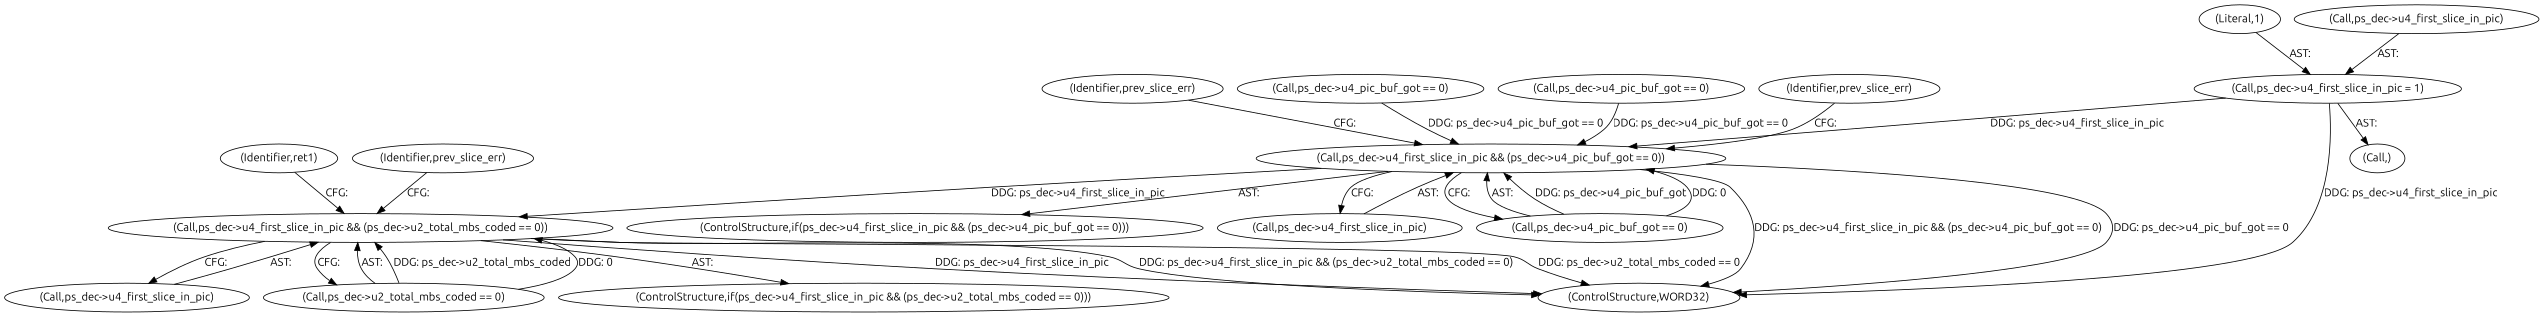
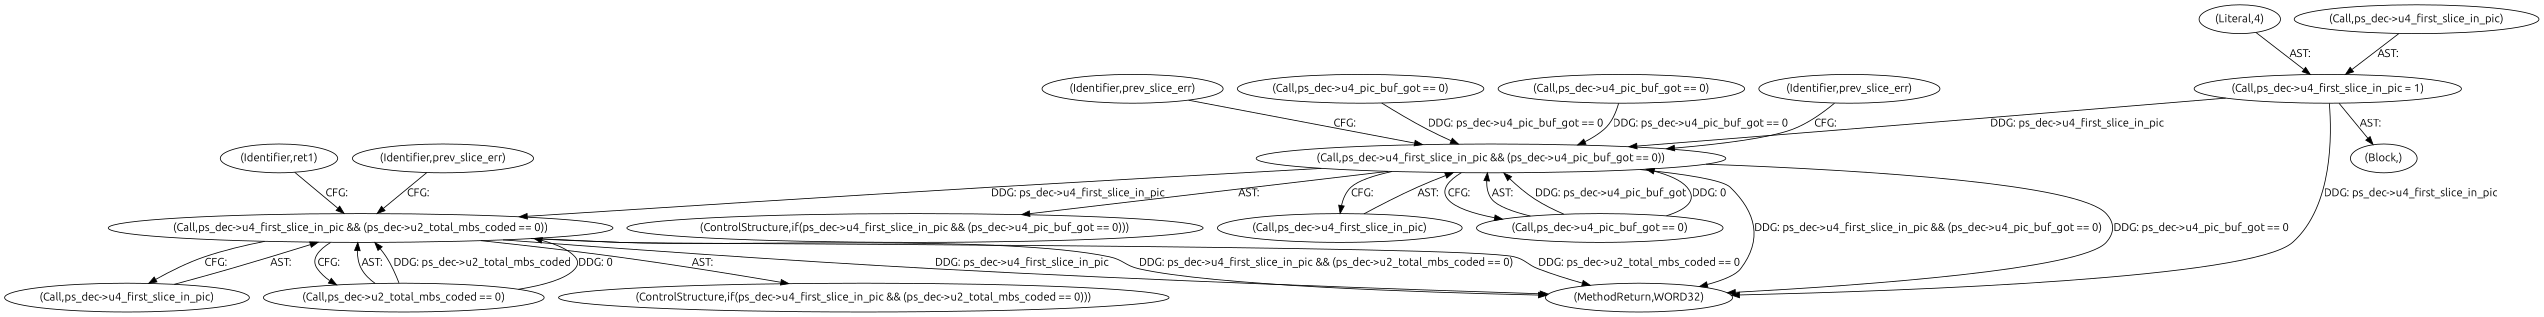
  digraph {
    fontname=Ubuntu
    node [fontname=Ubuntu]
    edge [fontname=Ubuntu]
    n1 [label="(Call,ps_dec->u4_first_slice_in_pic = 1)"]
    n2 [label="(Call,ps_dec->u4_first_slice_in_pic && (ps_dec->u4_pic_buf_got == 0))"]
-   n3 [label="(ControlStructure,WORD32)"]
-   n4 [label="(Call,)"]
+   n3 [label="(MethodReturn,WORD32)"]
+   n4 [label="(Block,)"]
    n5 [label="(Call,ps_dec->u4_first_slice_in_pic && (ps_dec->u2_total_mbs_coded == 0))"]
    n6 [label="(ControlStructure,if(ps_dec->u4_first_slice_in_pic && (ps_dec->u4_pic_buf_got == 0)))"]
    n7 [label="(Call,ps_dec->u4_first_slice_in_pic)"]
    n8 [label="(Call,ps_dec->u4_pic_buf_got == 0)"]
-   n9 [label="(Literal,1)"]
+   n9 [label="(Literal,4)"]
    n10 [label="(Call,ps_dec->u4_first_slice_in_pic)"]
    n11 [label="(Call,ps_dec->u2_total_mbs_coded == 0)"]
    n12 [label="(ControlStructure,if(ps_dec->u4_first_slice_in_pic && (ps_dec->u2_total_mbs_coded == 0)))"]
    n13 [label="(Identifier,prev_slice_err)"]
    n14 [label="(Identifier,ret1)"]
    n15 [label="(Call,ps_dec->u4_first_slice_in_pic)"]
    n16 [label="(Call,ps_dec->u4_pic_buf_got == 0)"]
    n17 [label="(Call,ps_dec->u4_pic_buf_got == 0)"]
    n18 [label="(Identifier,prev_slice_err)"]
    n19 [label="(Identifier,prev_slice_err)"]
    n1 -> n2 [label="DDG: ps_dec->u4_first_slice_in_pic"]
    n1 -> n3 [label="DDG: ps_dec->u4_first_slice_in_pic"]
    n1 -> n4 [label="AST: "]
    n2 -> n3 [label="DDG: ps_dec->u4_first_slice_in_pic && (ps_dec->u4_pic_buf_got == 0)"]
    n2 -> n3 [label="DDG: ps_dec->u4_pic_buf_got == 0"]
    n2 -> n5 [label="DDG: ps_dec->u4_first_slice_in_pic"]
    n2 -> n6 [label="AST: "]
    n2 -> n7 [label="CFG: "]
    n2 -> n8 [label="CFG: "]
    n5 -> n3 [label="DDG: ps_dec->u4_first_slice_in_pic"]
    n5 -> n3 [label="DDG: ps_dec->u4_first_slice_in_pic && (ps_dec->u2_total_mbs_coded == 0)"]
    n5 -> n3 [label="DDG: ps_dec->u2_total_mbs_coded == 0"]
    n5 -> n10 [label="CFG: "]
    n5 -> n11 [label="CFG: "]
    n5 -> n12 [label="AST: "]
    n7 -> n2 [label="AST: "]
    n8 -> n2 [label="AST: "]
    n8 -> n2 [label="DDG: ps_dec->u4_pic_buf_got"]
    n8 -> n2 [label="DDG: 0"]
    n9 -> n1 [label="AST: "]
    n10 -> n5 [label="AST: "]
    n11 -> n5 [label="AST: "]
    n11 -> n5 [label="DDG: ps_dec->u2_total_mbs_coded"]
    n11 -> n5 [label="DDG: 0"]
    n13 -> n2 [label="CFG: "]
    n14 -> n5 [label="CFG: "]
    n15 -> n1 [label="AST: "]
    n16 -> n2 [label="DDG: ps_dec->u4_pic_buf_got == 0"]
    n17 -> n2 [label="DDG: ps_dec->u4_pic_buf_got == 0"]
    n18 -> n2 [label="CFG: "]
    n19 -> n5 [label="CFG: "]
  }
